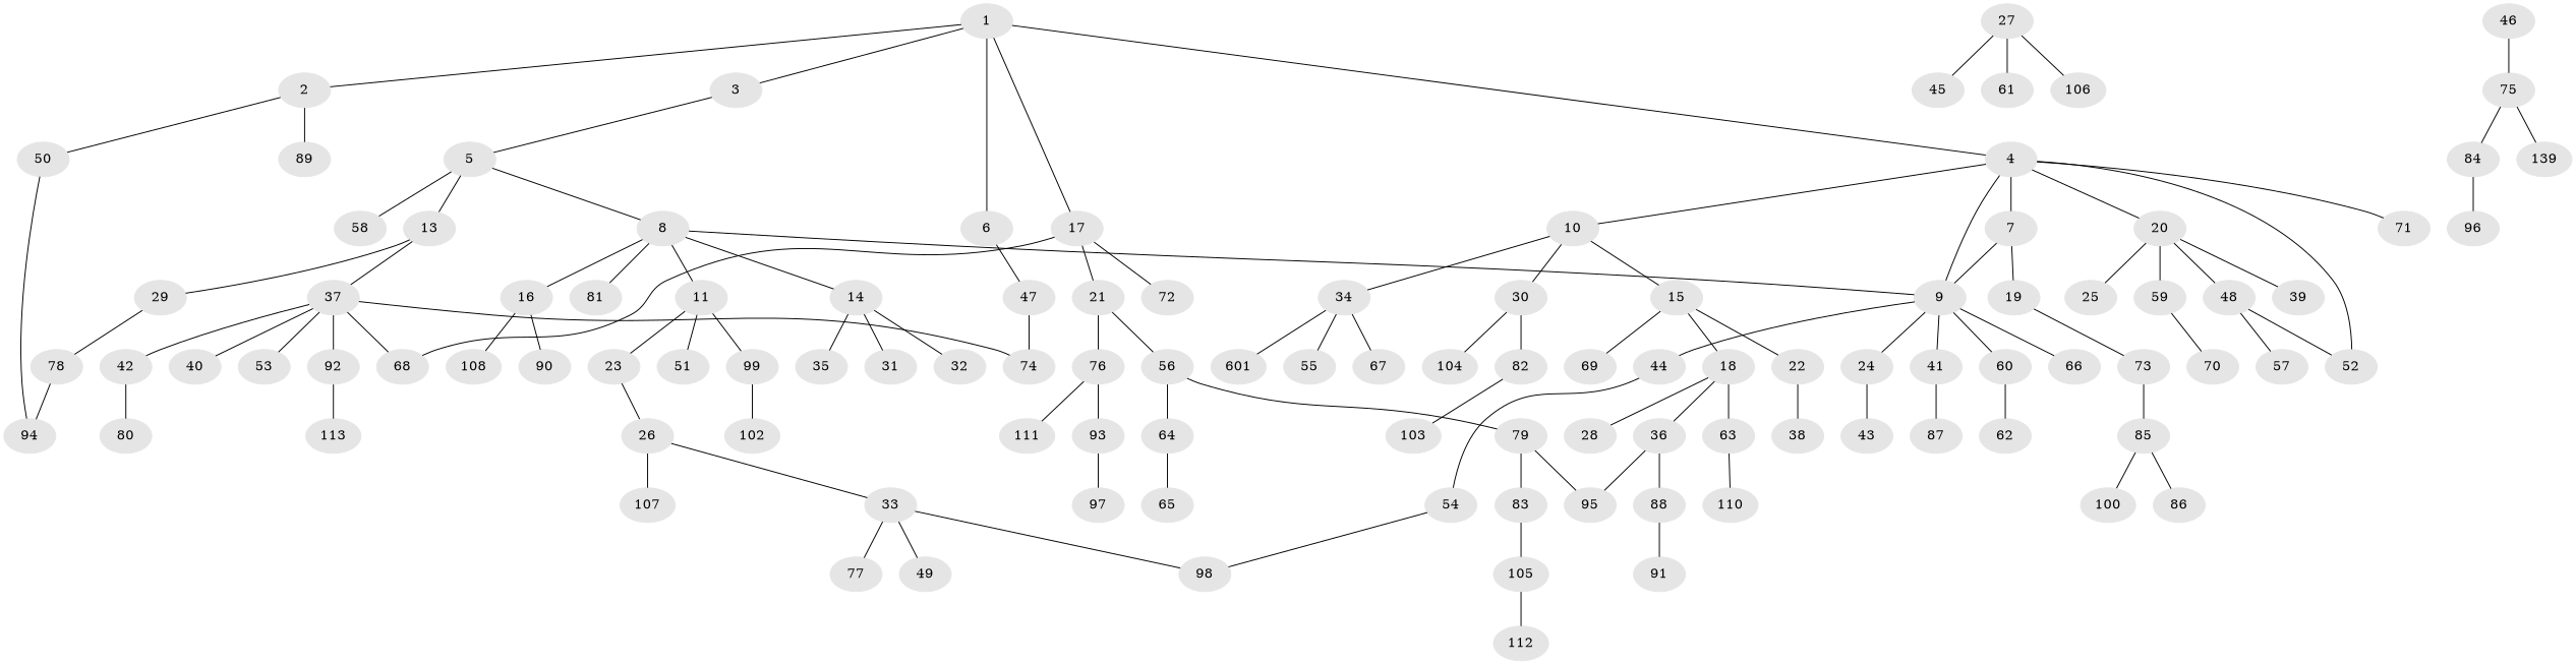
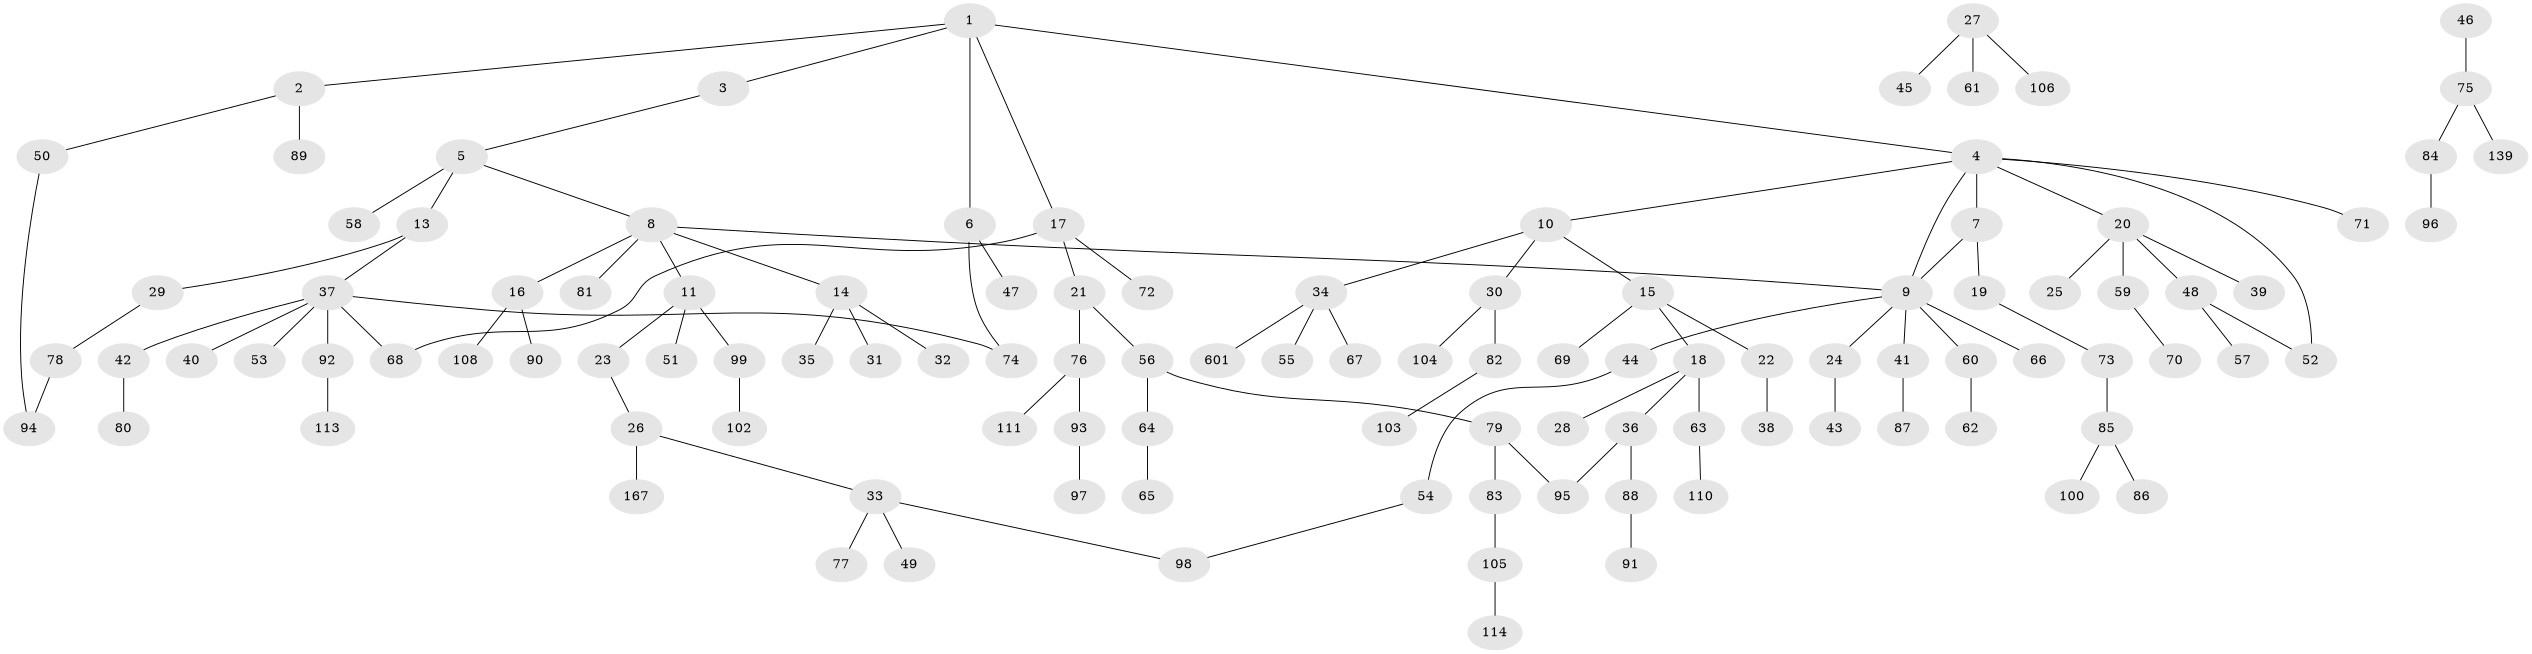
  graph {
    node [color=gray90 style=filled]
    1
    2
    3
    4
    6
    17
    50
    89
    5
    7
    9
    10
    20
    52
    71
    47
    74
    21
    68
    72
    94
    8
    13
    58
    19
    24
    41
    44
    60
    66
    15
    30
    34
    25
    39
    48
    59
    11
    14
    16
    81
    29
    37
    73
    23
    51
    99
    31
    32
    35
    90
    108
    43
    27
    45
    61
    106
    87
    54
    62
    18
    22
    69
    82
    104
    55
    67
    n68 [label=601]
    26
    102
    46
    75
    78
    40
    42
    53
    92
    28
    36
    63
    38
    56
    76
    88
    95
    110
    85
    57
    70
    64
    79
    93
    111
    33
-   107
+   107 [label=167]
    49
    77
    98
    103
    91
    80
    113
    84
    n104 [label=139]
    65
    83
    86
    100
    96
    97
    105
-   112
+   112 [label=114]
    1 -- 2
    1 -- 3
    1 -- 4
    1 -- 6
    1 -- 17
    2 -- 50
    2 -- 89
    3 -- 5
    4 -- 7
    4 -- 9
    4 -- 10
    4 -- 20
    4 -- 52
    4 -- 71
    6 -- 47
-   47 -- 74
+   6 -- 74
    17 -- 21
    17 -- 68
    17 -- 72
    50 -- 94
    5 -- 8
    5 -- 13
    5 -- 58
    7 -- 9
    7 -- 19
    9 -- 24
    9 -- 41
    9 -- 44
    9 -- 60
    9 -- 66
    10 -- 15
    10 -- 30
    10 -- 34
    20 -- 25
    20 -- 39
    20 -- 48
    20 -- 59
    21 -- 56
    21 -- 76
    8 -- 9
    8 -- 11
    8 -- 14
    8 -- 16
    8 -- 81
    13 -- 29
    13 -- 37
    19 -- 73
    24 -- 43
    41 -- 87
    44 -- 54
    60 -- 62
    15 -- 18
    15 -- 22
    15 -- 69
    30 -- 82
    30 -- 104
    34 -- 55
    34 -- 67
    34 -- n68
    48 -- 52
    48 -- 57
    59 -- 70
    11 -- 23
    11 -- 51
    11 -- 99
    14 -- 31
    14 -- 32
    14 -- 35
    16 -- 90
    16 -- 108
    29 -- 78
    37 -- 74
    37 -- 68
    37 -- 40
    37 -- 42
    37 -- 53
    37 -- 92
    73 -- 85
    23 -- 26
    99 -- 102
    27 -- 45
    27 -- 61
    27 -- 106
    54 -- 98
    18 -- 28
    18 -- 36
    18 -- 63
    22 -- 38
    82 -- 103
    26 -- 33
    26 -- 107
    46 -- 75
    75 -- 84
    75 -- n104
    78 -- 94
    42 -- 80
    92 -- 113
    36 -- 88
    36 -- 95
    63 -- 110
    56 -- 64
    56 -- 79
    76 -- 93
    76 -- 111
    88 -- 91
    85 -- 86
    85 -- 100
    64 -- 65
    79 -- 95
    79 -- 83
    93 -- 97
    33 -- 49
    33 -- 77
    33 -- 98
    84 -- 96
    83 -- 105
    105 -- 112
  }
